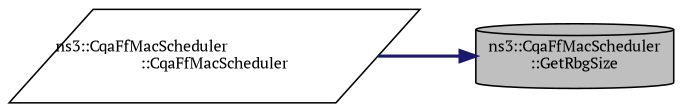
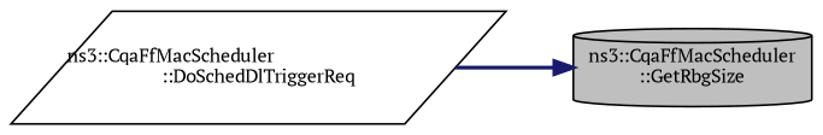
  digraph {
    rankdir=RL
    fontname="PT Serif"
    node [color=black fontname="PT Serif" fontsize=10 style=filled]
    n1 [fillcolor=grey75 fontcolor=black height=0.2 label="ns3::CqaFfMacScheduler\l::GetRbgSize" shape=cylinder width=0.4]
-   n2 [fillcolor=white height=0.2 label="ns3::CqaFfMacScheduler\l::CqaFfMacScheduler" shape=parallelogram width=0.4]
+   n2 [fillcolor=white height=0.2 label="ns3::CqaFfMacScheduler\l::DoSchedDlTriggerReq" shape=parallelogram width=0.4]
    n1 -> n2 [color=midnightblue dir=back fontname="PT Serif" fontsize=10 labelfontname=Helvetica labelfontsize=10 style=bold]
  }
